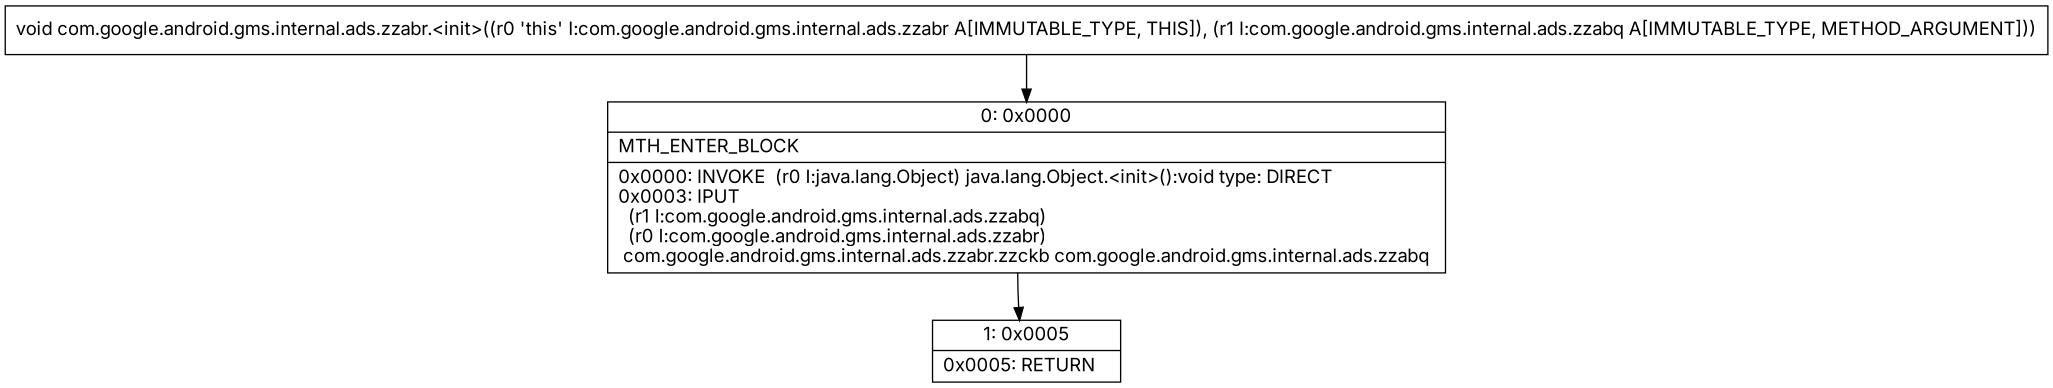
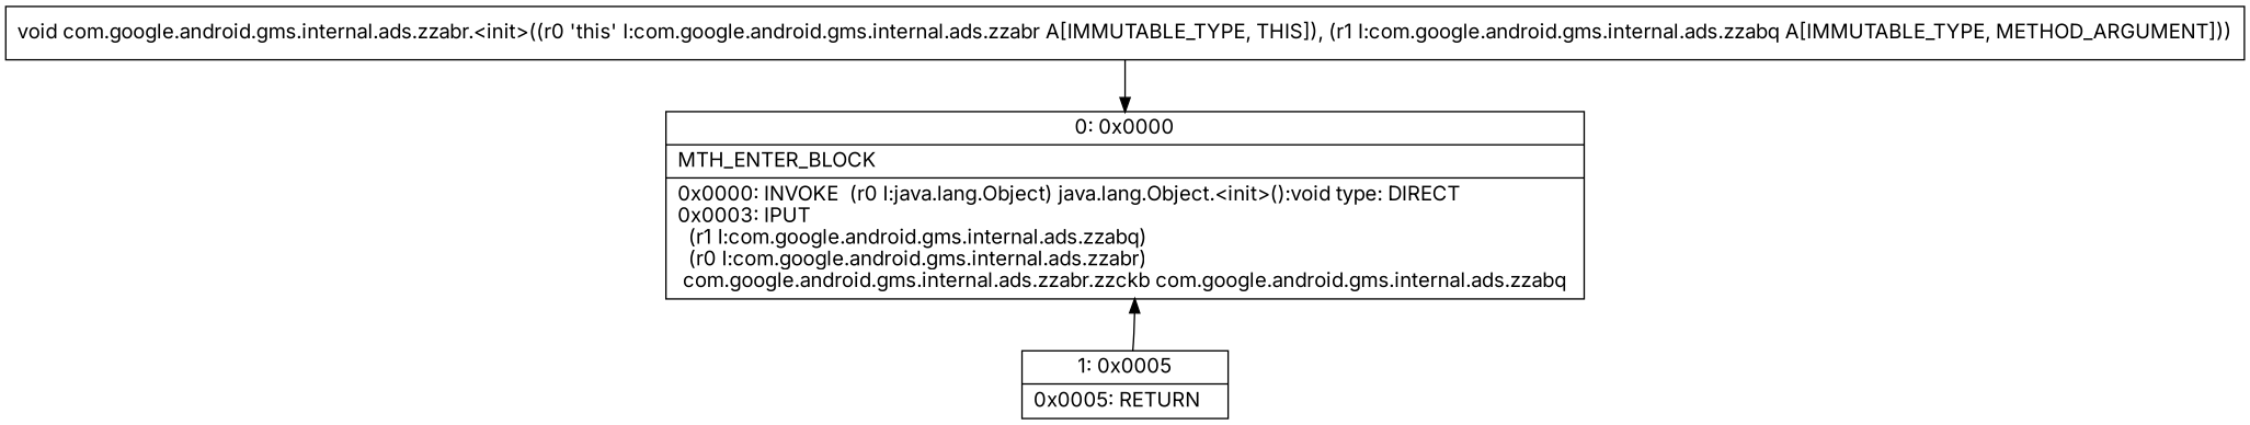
  digraph {
    fontname=Inter
    node [shape=record fontname=Inter]
    edge [fontname=Inter]
    n1 [label="{0\:\ 0x0000|MTH_ENTER_BLOCK\l|0x0000: INVOKE  (r0 I:java.lang.Object) java.lang.Object.\<init\>():void type: DIRECT \l0x0003: IPUT  \l  (r1 I:com.google.android.gms.internal.ads.zzabq)\l  (r0 I:com.google.android.gms.internal.ads.zzabr)\l com.google.android.gms.internal.ads.zzabr.zzckb com.google.android.gms.internal.ads.zzabq \l}"]
    n2 [label="{1\:\ 0x0005|0x0005: RETURN   \l}"]
    n3 [label="{void com.google.android.gms.internal.ads.zzabr.\<init\>((r0 'this' I:com.google.android.gms.internal.ads.zzabr A[IMMUTABLE_TYPE, THIS]), (r1 I:com.google.android.gms.internal.ads.zzabq A[IMMUTABLE_TYPE, METHOD_ARGUMENT])) }"]
-   n1 -> n2
+   n2 -> n1
    n3 -> n1
  }
